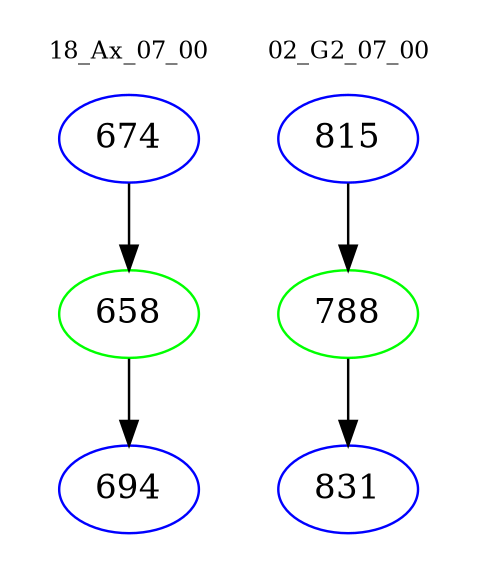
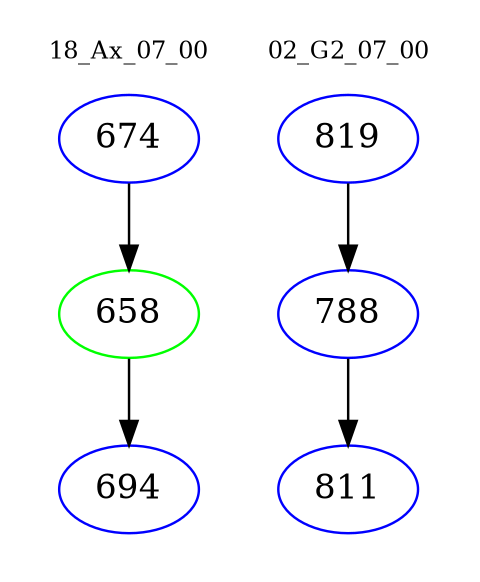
  digraph {
    node [color=blue]
    edge [color=black]
    n1 [label=674]
    n2 [color=green label=658]
    n3 [label=694]
-   n4 [label=815]
-   n5 [color=green label=788]
-   n6 [label=831]
+   n4 [label=819]
+   n5 [label=788]
+   n6 [label=811]
    subgraph cluster_1 {
      color=white
      fontsize=10
      label="18_Ax_07_00"
      n1
      n2
      n3
    }
    subgraph cluster_2 {
      color=white
      fontsize=10
      label="02_G2_07_00"
      n4
      n5
      n6
    }
    n1 -> n2
    n2 -> n3
    n4 -> n5
    n5 -> n6
  }
